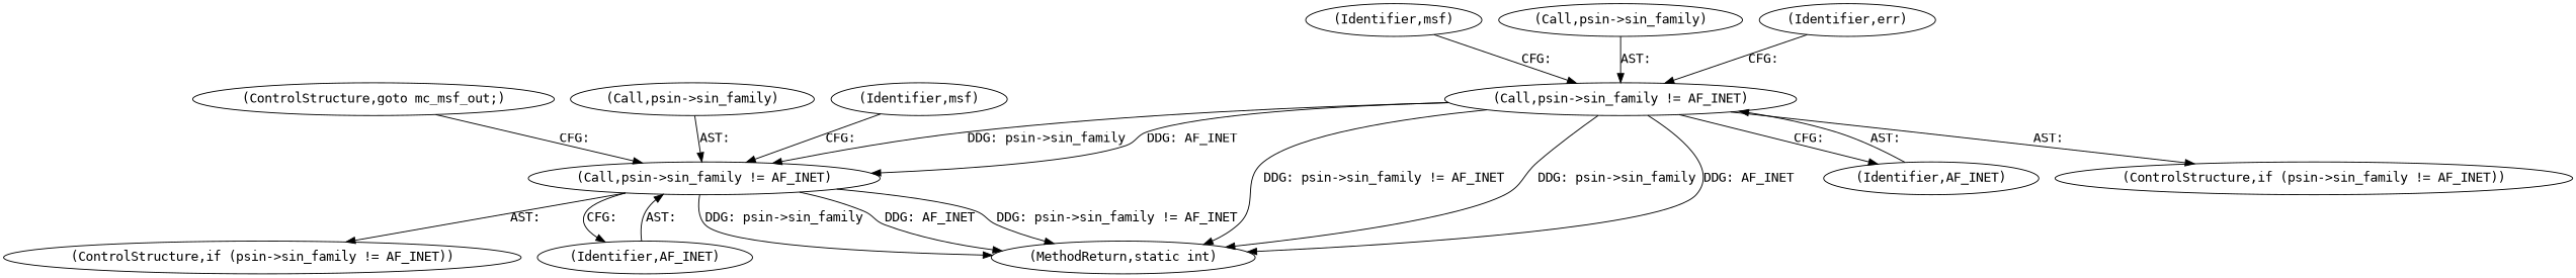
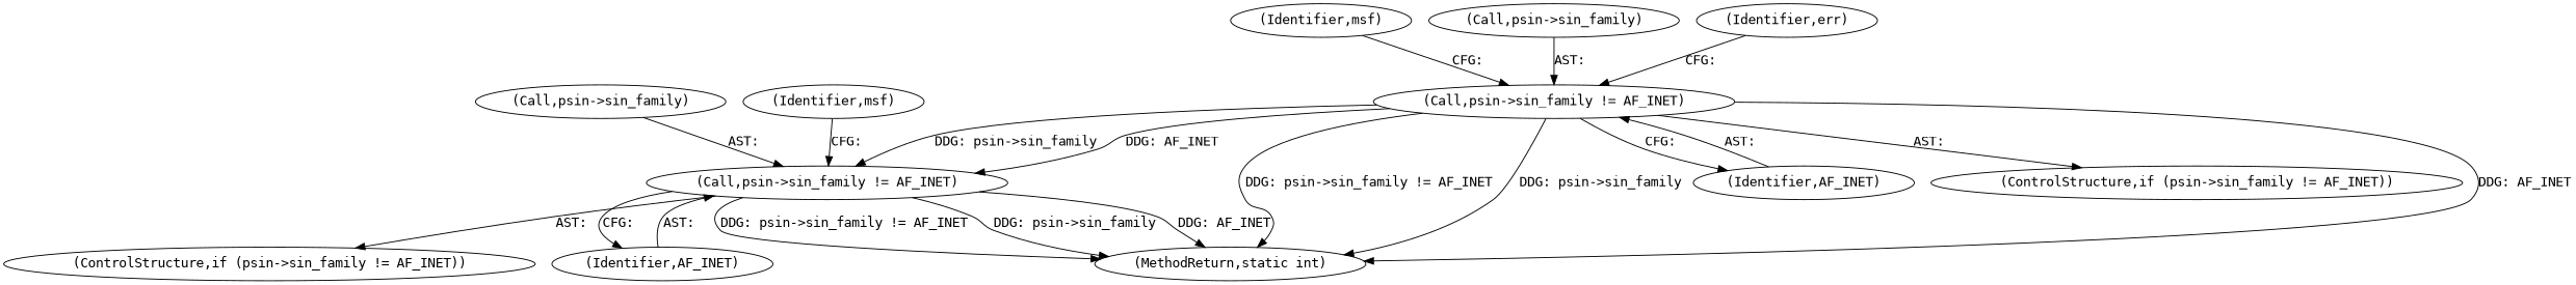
  digraph {
    fontname="DejaVu Sans Mono"
    node [fontname="DejaVu Sans Mono"]
    edge [fontname="DejaVu Sans Mono"]
    n1 [label="(Call,psin->sin_family != AF_INET)"]
    n2 [label="(Call,psin->sin_family != AF_INET)"]
    n3 [label="(ControlStructure,if (psin->sin_family != AF_INET))"]
    n4 [label="(MethodReturn,static int)"]
    n5 [label="(Identifier,AF_INET)"]
    n6 [label="(ControlStructure,if (psin->sin_family != AF_INET))"]
    n7 [label="(Identifier,AF_INET)"]
    n8 [label="(Identifier,msf)"]
-   n9 [label="(ControlStructure,goto mc_msf_out;)"]
    n10 [label="(Call,psin->sin_family)"]
    n11 [label="(Call,psin->sin_family)"]
    n12 [label="(Identifier,msf)"]
    n13 [label="(Identifier,err)"]
    n1 -> n2 [label="DDG: psin->sin_family"]
    n1 -> n2 [label="DDG: AF_INET"]
    n1 -> n3 [label="AST: "]
    n1 -> n4 [label="DDG: psin->sin_family != AF_INET"]
    n1 -> n4 [label="DDG: psin->sin_family"]
    n1 -> n4 [label="DDG: AF_INET"]
    n1 -> n5 [label="CFG: "]
    n2 -> n4 [label="DDG: psin->sin_family"]
    n2 -> n4 [label="DDG: AF_INET"]
    n2 -> n4 [label="DDG: psin->sin_family != AF_INET"]
    n2 -> n6 [label="AST: "]
    n2 -> n7 [label="CFG: "]
    n5 -> n1 [label="AST: "]
    n7 -> n2 [label="AST: "]
    n8 -> n1 [label="CFG: "]
-   n9 -> n2 [label="CFG: "]
    n10 -> n2 [label="AST: "]
    n11 -> n1 [label="AST: "]
    n12 -> n2 [label="CFG: "]
    n13 -> n1 [label="CFG: "]
  }
